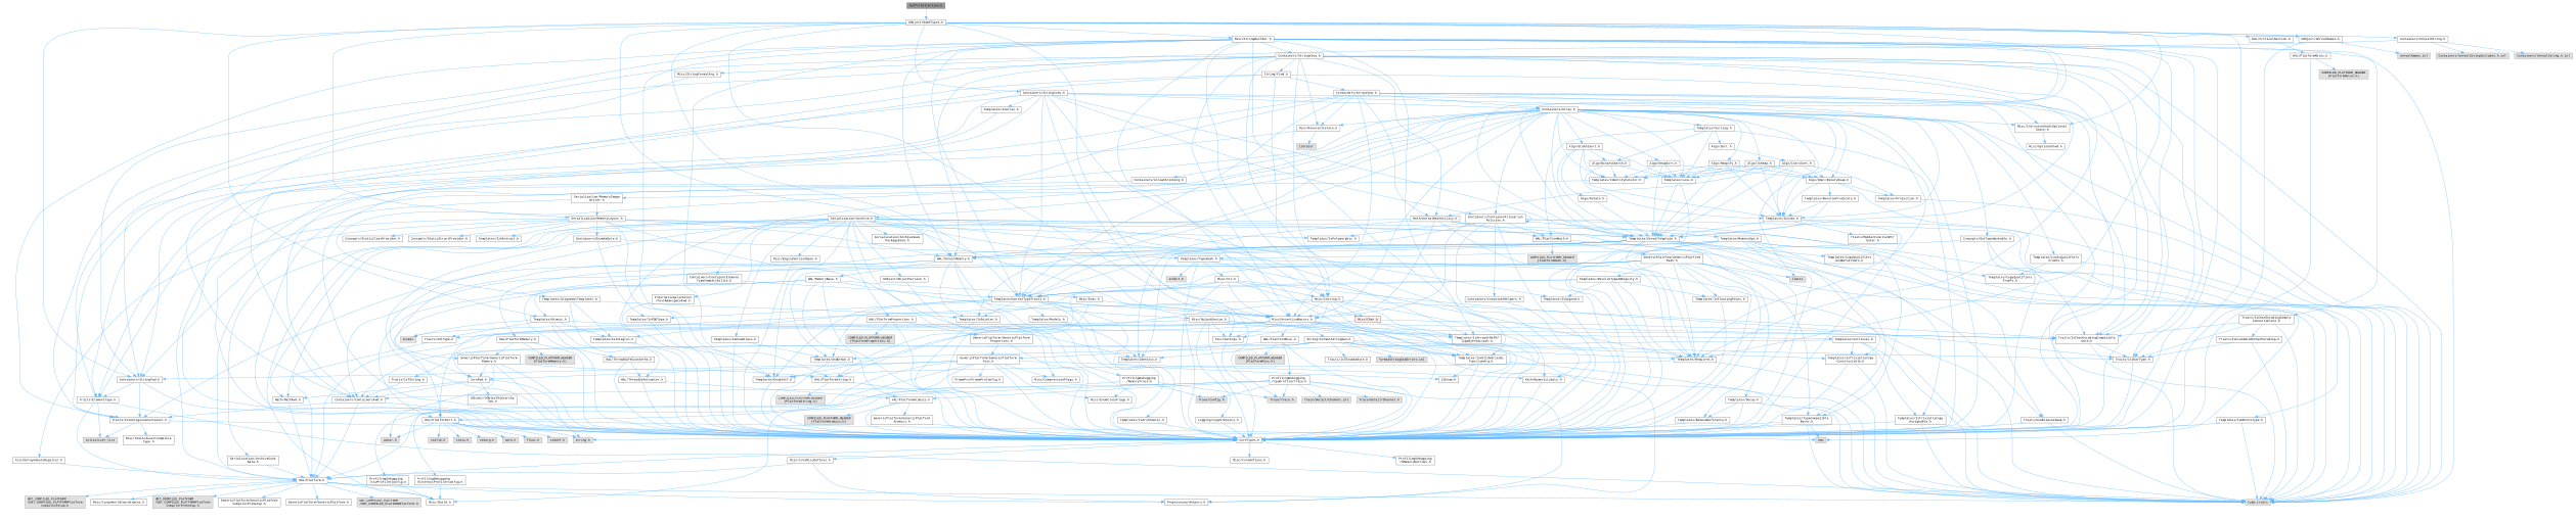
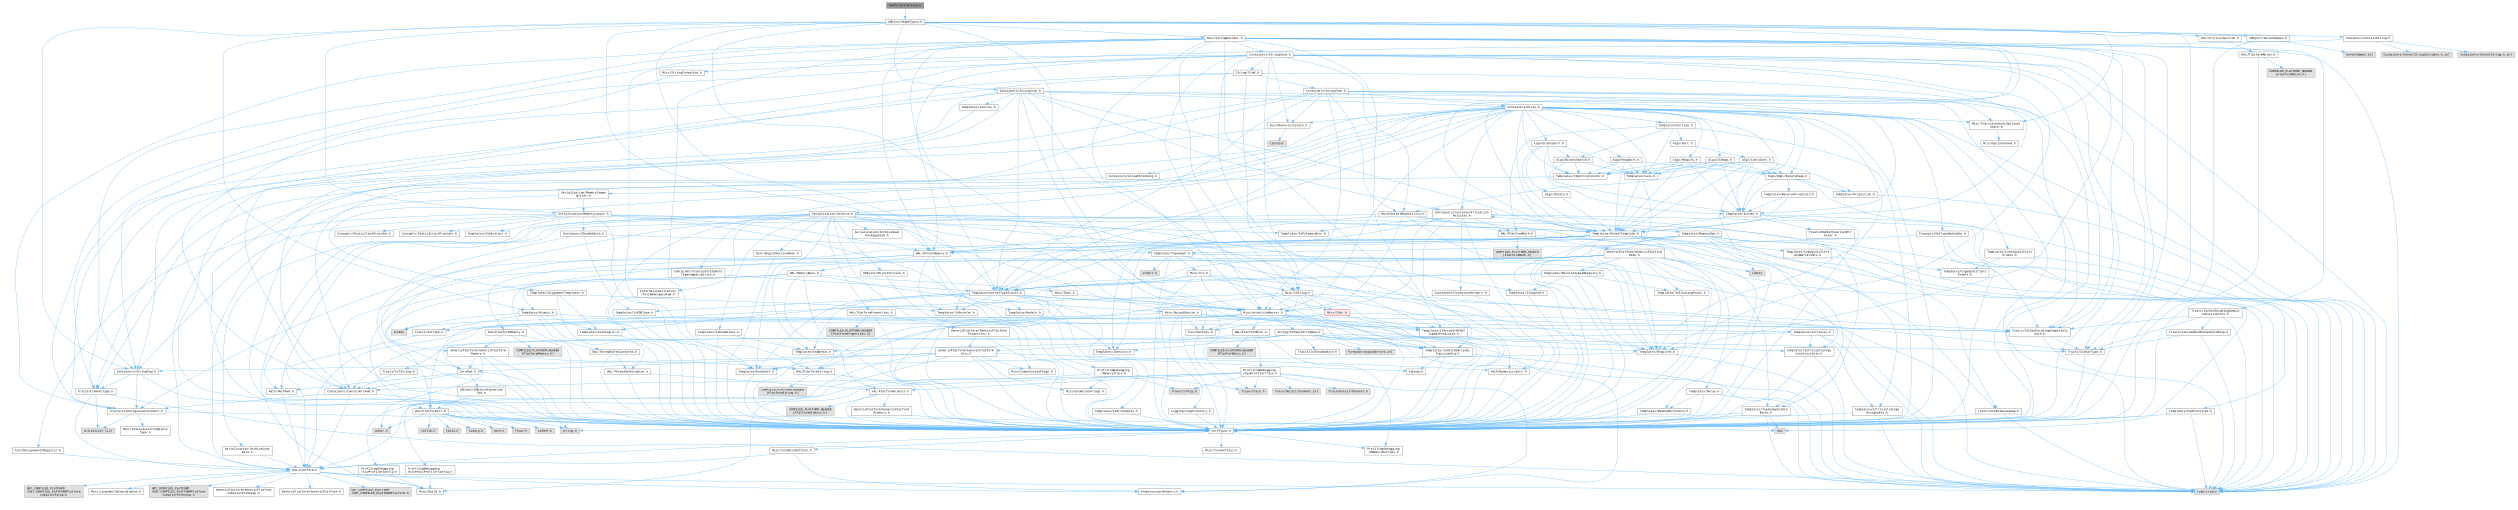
  digraph {
    fontname="Liberation Mono"
    node [color=grey40 fillcolor=white fontname="Liberation Mono" fontsize=10 shape=box style=filled]
    edge [color=steelblue1 fontname="Liberation Mono" fontsize=10 labelfontname=Helvetica labelfontsize=10 style=solid]
    n1 [color=gray40 fillcolor=grey60 fontcolor=black height=0.2 label="OutfitCollection.h" width=0.4]
    n2 [height=0.2 label="UObject/NameTypes.h" width=0.4]
    n3 [height=0.2 label="CoreTypes.h" width=0.4]
    n4 [height=0.2 label="Misc/AssertionMacros.h" width=0.4]
    n5 [height=0.2 label="Containers/StringFwd.h" width=0.4]
    n6 [color=grey60 fillcolor="#E0E0E0" height=0.2 label="Trace/Trace.h" width=0.4]
    n7 [height=0.2 label="HAL/UnrealMemory.h" width=0.4]
    n8 [height=0.2 label="Templates/Atomic.h" width=0.4]
    n9 [height=0.2 label="Templates/UnrealTypeTraits.h" width=0.4]
    n10 [height=0.2 label="Templates/UnrealTemplate.h" width=0.4]
    n11 [height=0.2 label="Containers/UnrealString.h" width=0.4]
    n12 [height=0.2 label="HAL/CriticalSection.h" width=0.4]
    n13 [height=0.2 label="Containers/StringConv.h" width=0.4]
    n14 [height=0.2 label="Misc/IntrusiveUnsetOptional\lState.h" width=0.4]
    n15 [height=0.2 label="Serialization/MemoryLayout.h" width=0.4]
    n16 [height=0.2 label="UObject/UnrealNames.h" width=0.4]
    n17 [height=0.2 label="Misc/StringBuilder.h" width=0.4]
    n18 [height=0.2 label="HAL/Platform.h" width=0.4]
    n19 [height=0.2 label="ProfilingDebugging\l/UMemoryDefines.h" width=0.4]
    n20 [height=0.2 label="Misc/CoreMiscDefines.h" width=0.4]
    n21 [height=0.2 label="Misc/CoreDefines.h" width=0.4]
    n22 [height=0.2 label="PreprocessorHelpers.h" width=0.4]
    n23 [height=0.2 label="HAL/PlatformMisc.h" width=0.4]
    n24 [height=0.2 label="Templates/EnableIf.h" width=0.4]
    n25 [height=0.2 label="Templates/IsArrayOrRefOf\lTypeByPredicate.h" width=0.4]
    n26 [height=0.2 label="Templates/IsValidVariadic\lFunctionArg.h" width=0.4]
    n27 [height=0.2 label="Traits/IsCharEncodingCompatible\lWith.h" width=0.4]
    n28 [height=0.2 label="Misc/VarArgs.h" width=0.4]
    n29 [height=0.2 label="String/FormatStringSan.h" width=0.4]
    n30 [color=grey60 fillcolor="#E0E0E0" height=0.2 label=atomic width=0.4]
    n31 [height=0.2 label="Traits/ElementType.h" width=0.4]
    n32 [height=0.2 label="Traits/IsContiguousContainer.h" width=0.4]
    n33 [height=0.2 label="GenericPlatform/GenericPlatform\lMemory.h" width=0.4]
    n34 [height=0.2 label="HAL/MemoryBase.h" width=0.4]
    n35 [height=0.2 label="HAL/PlatformMemory.h" width=0.4]
    n36 [height=0.2 label="ProfilingDebugging\l/MemoryTrace.h" width=0.4]
    n37 [height=0.2 label="Templates/IsPointer.h" width=0.4]
    n38 [height=0.2 label="HAL/ThreadSafeCounter.h" width=0.4]
    n39 [height=0.2 label="HAL/ThreadSafeCounter64.h" width=0.4]
    n40 [height=0.2 label="Templates/IsIntegral.h" width=0.4]
    n41 [height=0.2 label="Templates/IsTrivial.h" width=0.4]
    n42 [height=0.2 label="Traits/IntType.h" width=0.4]
    n43 [height=0.2 label="IsEnum.h" width=0.4]
    n44 [height=0.2 label="Templates/AndOrNot.h" width=0.4]
    n45 [height=0.2 label="Templates/IsTriviallyCopy\lConstructible.h" width=0.4]
    n46 [height=0.2 label="Templates/IsArithmetic.h" width=0.4]
    n47 [height=0.2 label="Templates/Models.h" width=0.4]
    n48 [height=0.2 label="Templates/IsPODType.h" width=0.4]
    n49 [color=grey60 fillcolor="#E0E0E0" height=0.2 label=type_traits width=0.4]
    n50 [height=0.2 label="Templates/Requires.h" width=0.4]
    n51 [height=0.2 label="Templates/Identity.h" width=0.4]
    n52 [height=0.2 label="Templates/CopyQualifiers\lAndRefsFromTo.h" width=0.4]
    n53 [height=0.2 label="Templates/RemoveReference.h" width=0.4]
    n54 [height=0.2 label="Templates/TypeCompatible\lBytes.h" width=0.4]
    n55 [height=0.2 label="Traits/UseBitwiseSwap.h" width=0.4]
    n56 [color=grey60 fillcolor="#E0E0E0" height=0.2 label="Containers/UnrealStringIncludes.h.inl" width=0.4]
    n57 [color=grey60 fillcolor="#E0E0E0" height=0.2 label="Containers/UnrealString.h.inl" width=0.4]
    n58 [height=0.2 label="Misc/StringFormatArg.h" width=0.4]
    n59 [height=0.2 label="HAL/PlatformMutex.h" width=0.4]
    n60 [height=0.2 label="Containers/ContainerAllocation\lPolicies.h" width=0.4]
    n61 [height=0.2 label="Containers/Array.h" width=0.4]
    n62 [height=0.2 label="Misc/CString.h" width=0.4]
    n63 [height=0.2 label="Templates/IsArray.h" width=0.4]
    n64 [height=0.2 label="Misc/OptionalFwd.h" width=0.4]
    n65 [height=0.2 label="Templates/IsPolymorphic.h" width=0.4]
    n66 [height=0.2 label="Concepts/StaticClassProvider.h" width=0.4]
    n67 [height=0.2 label="Concepts/StaticStructProvider.h" width=0.4]
    n68 [height=0.2 label="Containers/EnumAsByte.h" width=0.4]
    n69 [height=0.2 label="Misc/DelayedAutoRegister.h" width=0.4]
    n70 [height=0.2 label="Templates/IsAbstract.h" width=0.4]
    n71 [color=grey60 fillcolor="#E0E0E0" height=0.2 label="UnrealNames.inl" width=0.4]
    n72 [height=0.2 label="Traits/IsCharType.h" width=0.4]
    n73 [height=0.2 label="HAL/PlatformString.h" width=0.4]
    n74 [height=0.2 label="Containers/StringView.h" width=0.4]
    n75 [height=0.2 label="Traits/IsCharEncodingSimply\lConvertibleTo.h" width=0.4]
    n76 [height=0.2 label="Misc/Build.h" width=0.4]
    n77 [height=0.2 label="Misc/LargeWorldCoordinates.h" width=0.4]
    n78 [color=grey60 fillcolor="#E0E0E0" height=0.2 label="UBT_COMPILED_PLATFORM\l/UBT_COMPILED_PLATFORMPlatform\lCompilerPreSetup.h" width=0.4]
    n79 [height=0.2 label="GenericPlatform/GenericPlatform\lCompilerPreSetup.h" width=0.4]
    n80 [height=0.2 label="GenericPlatform/GenericPlatform.h" width=0.4]
    n81 [color=grey60 fillcolor="#E0E0E0" height=0.2 label="UBT_COMPILED_PLATFORM\l/UBT_COMPILED_PLATFORMPlatform.h" width=0.4]
    n82 [color=grey60 fillcolor="#E0E0E0" height=0.2 label="UBT_COMPILED_PLATFORM\l/UBT_COMPILED_PLATFORMPlatform\lCompilerSetup.h" width=0.4]
    n83 [height=0.2 label="GenericPlatform/GenericPlatform\lMisc.h" width=0.4]
    n84 [color=grey60 fillcolor="#E0E0E0" height=0.2 label="COMPILED_PLATFORM_HEADER\l(PlatformMisc.h)" width=0.4]
    n85 [height=0.2 label="ProfilingDebugging\l/CpuProfilerTrace.h" width=0.4]
    n86 [height=0.2 label="Containers/ContainersFwd.h" width=0.4]
    n87 [height=0.2 label="Traits/IsTEnumAsByte.h" width=0.4]
    n88 [height=0.2 label="Traits/IsTString.h" width=0.4]
    n89 [color=grey60 fillcolor="#E0E0E0" height=0.2 label="FormatStringSanErrors.inl" width=0.4]
    n90 [height=0.2 label="CoreFwd.h" width=0.4]
-   n91 [height=0.2 label="FramePro/FrameProConfig.h" width=0.4]
    n92 [height=0.2 label="HAL/PlatformCrt.h" width=0.4]
    n93 [height=0.2 label="Math/NumericLimits.h" width=0.4]
    n94 [height=0.2 label="Misc/CompressionFlags.h" width=0.4]
    n95 [height=0.2 label="Misc/EnumClassFlags.h" width=0.4]
    n96 [height=0.2 label="ProfilingDebugging\l/CsvProfilerConfig.h" width=0.4]
    n97 [height=0.2 label="ProfilingDebugging\l/ExternalProfilerConfig.h" width=0.4]
    n98 [height=0.2 label="HAL/PlatformAtomics.h" width=0.4]
    n99 [color=grey60 fillcolor="#E0E0E0" height=0.2 label="Trace/Config.h" width=0.4]
    n100 [color=grey60 fillcolor="#E0E0E0" height=0.2 label="Trace/Detail/Channel.h" width=0.4]
    n101 [color=grey60 fillcolor="#E0E0E0" height=0.2 label="Trace/Detail/Channel.inl" width=0.4]
    n102 [height=0.2 label="Math/MathFwd.h" width=0.4]
    n103 [height=0.2 label="UObject/UObjectHierarchy\lFwd.h" width=0.4]
    n104 [color=grey60 fillcolor="#E0E0E0" height=0.2 label=new width=0.4]
    n105 [color=grey60 fillcolor="#E0E0E0" height=0.2 label="wchar.h" width=0.4]
    n106 [color=grey60 fillcolor="#E0E0E0" height=0.2 label="stddef.h" width=0.4]
    n107 [color=grey60 fillcolor="#E0E0E0" height=0.2 label="stdlib.h" width=0.4]
    n108 [color=grey60 fillcolor="#E0E0E0" height=0.2 label="stdio.h" width=0.4]
    n109 [color=grey60 fillcolor="#E0E0E0" height=0.2 label="stdarg.h" width=0.4]
    n110 [color=grey60 fillcolor="#E0E0E0" height=0.2 label="math.h" width=0.4]
    n111 [color=grey60 fillcolor="#E0E0E0" height=0.2 label="float.h" width=0.4]
    n112 [color=grey60 fillcolor="#E0E0E0" height=0.2 label="string.h" width=0.4]
    n113 [color=grey60 fillcolor="#E0E0E0" height=0.2 label=initializer_list width=0.4]
    n114 [height=0.2 label="Misc/StaticAssertComplete\lType.h" width=0.4]
    n115 [height=0.2 label="GenericPlatform/GenericPlatform\lAtomics.h" width=0.4]
    n116 [color=grey60 fillcolor="#E0E0E0" height=0.2 label="COMPILED_PLATFORM_HEADER\l(PlatformAtomics.h)" width=0.4]
    n117 [height=0.2 label="Misc/Exec.h" width=0.4]
    n118 [height=0.2 label="Misc/OutputDevice.h" width=0.4]
    n119 [color=grey60 fillcolor="#E0E0E0" height=0.2 label="COMPILED_PLATFORM_HEADER\l(PlatformMemory.h)" width=0.4]
    n120 [color=grey60 fillcolor="#E0E0E0" height=0.2 label="COMPILED_PLATFORM_HEADER\l(PlatformString.h)" width=0.4]
    n121 [height=0.2 label="Logging/LogVerbosity.h" width=0.4]
    n122 [height=0.2 label="Templates/IsTriviallyCopy\lAssignable.h" width=0.4]
    n123 [height=0.2 label="Templates/IsUECoreType.h" width=0.4]
    n124 [height=0.2 label="Templates/CopyQualifiers\lFromTo.h" width=0.4]
    n125 [color=grey60 fillcolor="#E0E0E0" height=0.2 label="COMPILED_PLATFORM_HEADER\l(PlatformMutex.h)" width=0.4]
    n126 [height=0.2 label="Containers/ContainerHelpers.h" width=0.4]
    n127 [height=0.2 label="HAL/PlatformMath.h" width=0.4]
    n128 [height=0.2 label="Templates/MemoryOps.h" width=0.4]
    n129 [color=grey60 fillcolor="#E0E0E0" height=0.2 label=limits width=0.4]
    n130 [height=0.2 label="Misc/ReverseIterate.h" width=0.4]
    n131 [height=0.2 label="Containers/AllowShrinking.h" width=0.4]
    n132 [height=0.2 label="Containers/ContainerElement\lTypeCompatibility.h" width=0.4]
    n133 [height=0.2 label="Serialization/Archive.h" width=0.4]
    n134 [height=0.2 label="Serialization/MemoryImage\lWriter.h" width=0.4]
    n135 [height=0.2 label="Algo/Heapify.h" width=0.4]
    n136 [height=0.2 label="Algo/Impl/BinaryHeap.h" width=0.4]
    n137 [height=0.2 label="Templates/Invoke.h" width=0.4]
    n138 [height=0.2 label="Templates/IdentityFunctor.h" width=0.4]
    n139 [height=0.2 label="Templates/Less.h" width=0.4]
    n140 [height=0.2 label="Algo/HeapSort.h" width=0.4]
    n141 [height=0.2 label="Algo/IsHeap.h" width=0.4]
    n142 [height=0.2 label="Algo/StableSort.h" width=0.4]
    n143 [height=0.2 label="Concepts/GetTypeHashable.h" width=0.4]
    n144 [height=0.2 label="Templates/LosesQualifiers\lFromTo.h" width=0.4]
    n145 [height=0.2 label="Templates/Sorting.h" width=0.4]
    n146 [height=0.2 label="Templates/AlignmentTemplates.h" width=0.4]
    n147 [color=red fillcolor="#FFF0F0" height=0.2 label="Misc/Char.h" width=0.4]
    n148 [height=0.2 label="GenericPlatform/GenericPlatform\lMath.h" width=0.4]
    n149 [color=grey60 fillcolor="#E0E0E0" height=0.2 label="COMPILED_PLATFORM_HEADER\l(PlatformMath.h)" width=0.4]
    n150 [height=0.2 label="Templates/Decay.h" width=0.4]
    n151 [height=0.2 label="Templates/IsFloatingPoint.h" width=0.4]
    n152 [height=0.2 label="Templates/ResolveTypeAmbiguity.h" width=0.4]
    n153 [height=0.2 label="Templates/IsSigned.h" width=0.4]
    n154 [color=grey60 fillcolor="#E0E0E0" height=0.2 label=iterator width=0.4]
    n155 [height=0.2 label="HAL/PlatformProperties.h" width=0.4]
    n156 [height=0.2 label="Internationalization\l/TextNamespaceFwd.h" width=0.4]
    n157 [height=0.2 label="Misc/EngineVersionBase.h" width=0.4]
    n158 [height=0.2 label="Serialization/ArchiveCook\lData.h" width=0.4]
    n159 [height=0.2 label="Serialization/ArchiveSave\lPackageData.h" width=0.4]
    n160 [height=0.2 label="Templates/IsEnumClass.h" width=0.4]
    n161 [height=0.2 label="UObject/ObjectVersion.h" width=0.4]
    n162 [height=0.2 label="Templates/Projection.h" width=0.4]
    n163 [height=0.2 label="Templates/ReversePredicate.h" width=0.4]
    n164 [height=0.2 label="Traits/MemberFunctionPtr\lOuter.h" width=0.4]
    n165 [height=0.2 label="Algo/BinarySearch.h" width=0.4]
    n166 [height=0.2 label="Algo/Rotate.h" width=0.4]
    n167 [height=0.2 label="Templates/TypeHash.h" width=0.4]
    n168 [height=0.2 label="Algo/Sort.h" width=0.4]
    n169 [height=0.2 label="GenericPlatform/GenericPlatform\lProperties.h" width=0.4]
    n170 [color=grey60 fillcolor="#E0E0E0" height=0.2 label="COMPILED_PLATFORM_HEADER\l(PlatformProperties.h)" width=0.4]
    n171 [height=0.2 label="Misc/Crc.h" width=0.4]
    n172 [color=grey60 fillcolor="#E0E0E0" height=0.2 label="stdint.h" width=0.4]
    n173 [height=0.2 label="Algo/IntroSort.h" width=0.4]
    n174 [height=0.2 label="Math/UnrealMathUtility.h" width=0.4]
    n175 [height=0.2 label="String/Find.h" width=0.4]
    n176 [height=0.2 label="Traits/IsFixedWidthCharEncoding.h" width=0.4]
    n177 [height=0.2 label="Containers/ArrayView.h" width=0.4]
    n1 -> n2
    n2 -> n3
    n2 -> n4
    n2 -> n5
    n2 -> n6
    n2 -> n7
    n2 -> n8
    n2 -> n9
    n2 -> n10
    n2 -> n11
    n2 -> n12
    n2 -> n13
    n2 -> n14
    n2 -> n15
    n2 -> n16
    n2 -> n17
    n3 -> n18
    n3 -> n19
    n3 -> n20
    n3 -> n21
    n4 -> n3
    n4 -> n18
    n4 -> n22
    n4 -> n23
    n4 -> n24
    n4 -> n25
    n4 -> n26
    n4 -> n27
    n4 -> n28
    n4 -> n29
    n4 -> n30
    n5 -> n3
    n5 -> n31
    n5 -> n32
    n7 -> n3
    n7 -> n33
    n7 -> n34
    n7 -> n35
    n7 -> n36
    n7 -> n37
    n8 -> n30
    n8 -> n38
    n8 -> n39
    n8 -> n40
    n8 -> n41
    n8 -> n42
    n9 -> n3
    n9 -> n4
    n9 -> n24
    n9 -> n37
    n9 -> n43
    n9 -> n44
    n9 -> n45
    n9 -> n46
    n9 -> n47
    n9 -> n48
    n10 -> n3
    n10 -> n7
    n10 -> n9
    n10 -> n32
    n10 -> n37
    n10 -> n49
    n10 -> n50
    n10 -> n51
    n10 -> n52
    n10 -> n53
    n10 -> n54
    n10 -> n55
    n11 -> n56
    n11 -> n57
    n11 -> n58
    n12 -> n59
    n13 -> n3
    n13 -> n4
    n13 -> n9
    n13 -> n10
    n13 -> n27
    n13 -> n31
    n13 -> n32
    n13 -> n49
    n13 -> n60
    n13 -> n61
    n13 -> n62
    n13 -> n63
    n14 -> n64
    n15 -> n5
    n15 -> n7
    n15 -> n10
    n15 -> n24
-   n15 -> n51
+   n15 -> n47
    n15 -> n65
    n15 -> n66
    n15 -> n67
    n15 -> n68
    n15 -> n69
    n15 -> n70
    n16 -> n3
    n16 -> n71
    n17 -> n3
    n17 -> n4
    n17 -> n5
    n17 -> n7
    n17 -> n9
    n17 -> n10
    n17 -> n24
    n17 -> n25
    n17 -> n26
    n17 -> n27
    n17 -> n32
    n17 -> n49
    n17 -> n50
    n17 -> n62
    n17 -> n72
    n17 -> n73
    n17 -> n74
    n17 -> n75
    n18 -> n22
    n18 -> n49
    n18 -> n76
    n18 -> n77
    n18 -> n78
    n18 -> n79
    n18 -> n80
    n18 -> n81
    n18 -> n82
    n20 -> n18
    n20 -> n22
-   n23 -> n3
+   n23 -> n19
    n23 -> n83
    n23 -> n84
    n23 -> n85
    n24 -> n3
    n25 -> n3
    n26 -> n3
    n26 -> n43
    n26 -> n49
    n27 -> n49
    n27 -> n72
    n28 -> n3
    n29 -> n3
    n29 -> n26
    n29 -> n49
    n29 -> n50
    n29 -> n51
    n29 -> n72
    n29 -> n86
    n29 -> n87
    n29 -> n88
    n29 -> n89
    n31 -> n18
    n31 -> n49
    n31 -> n113
    n32 -> n3
    n32 -> n113
    n32 -> n114
    n33 -> n3
    n33 -> n73
    n33 -> n90
    n33 -> n105
    n33 -> n112
    n34 -> n3
    n34 -> n8
    n34 -> n92
    n34 -> n98
    n34 -> n117
    n34 -> n118
    n35 -> n3
    n35 -> n33
    n35 -> n119
    n36 -> n6
    n36 -> n18
    n36 -> n95
    n36 -> n99
    n37 -> n3
    n38 -> n3
    n38 -> n98
    n39 -> n3
    n39 -> n38
    n40 -> n3
    n41 -> n44
    n41 -> n45
    n41 -> n49
    n41 -> n122
    n42 -> n18
    n44 -> n3
    n45 -> n3
    n45 -> n49
    n46 -> n3
    n47 -> n51
    n48 -> n3
    n50 -> n24
    n50 -> n49
    n52 -> n124
    n53 -> n3
    n54 -> n3
    n54 -> n49
    n54 -> n104
    n54 -> n112
    n55 -> n3
    n55 -> n49
    n58 -> n86
    n59 -> n3
    n59 -> n125
    n60 -> n3
    n60 -> n4
    n60 -> n7
    n60 -> n49
    n60 -> n54
    n60 -> n60
    n60 -> n65
    n60 -> n93
    n60 -> n126
    n60 -> n127
    n60 -> n128
    n61 -> n3
    n61 -> n4
    n61 -> n7
    n61 -> n9
    n61 -> n10
    n61 -> n14
    n61 -> n31
    n61 -> n49
    n61 -> n50
    n61 -> n60
    n61 -> n129
    n61 -> n130
    n61 -> n131
    n61 -> n132
    n61 -> n133
    n61 -> n134
    n61 -> n135
    n61 -> n136
    n61 -> n137
    n61 -> n138
    n61 -> n139
    n61 -> n140
    n61 -> n141
    n61 -> n142
    n61 -> n143
    n61 -> n144
    n61 -> n145
    n61 -> n146
    n62 -> n3
    n62 -> n4
    n62 -> n25
    n62 -> n26
    n62 -> n27
    n62 -> n28
    n62 -> n73
    n62 -> n92
    n62 -> n147
    n63 -> n3
    n68 -> n3
    n68 -> n48
    n68 -> n167
    n69 -> n18
    n72 -> n3
    n73 -> n3
    n73 -> n120
    n74 -> n3
    n74 -> n4
    n74 -> n5
    n74 -> n7
    n74 -> n10
    n74 -> n27
    n74 -> n31
    n74 -> n32
    n74 -> n49
    n74 -> n50
    n74 -> n62
    n74 -> n72
    n74 -> n93
    n74 -> n130
    n74 -> n174
    n74 -> n175
    n75 -> n27
    n75 -> n49
    n75 -> n72
    n75 -> n176
    n83 -> n3
    n83 -> n5
    n83 -> n90
-   n83 -> n91
-   n83 -> n92
+   n103 -> n92
    n83 -> n93
    n83 -> n94
    n83 -> n95
    n83 -> n96
    n83 -> n97
    n85 -> n3
    n85 -> n6
    n85 -> n22
    n85 -> n76
    n85 -> n86
    n85 -> n98
    n85 -> n99
    n85 -> n100
    n85 -> n101
    n86 -> n3
    n86 -> n18
    n86 -> n32
    n88 -> n86
    n90 -> n3
    n90 -> n86
    n90 -> n102
    n90 -> n103
    n92 -> n104
    n92 -> n105
    n92 -> n106
    n92 -> n107
    n92 -> n108
    n92 -> n109
    n92 -> n110
    n92 -> n111
    n92 -> n112
    n93 -> n3
    n96 -> n76
    n97 -> n76
    n98 -> n3
    n98 -> n115
    n98 -> n116
    n102 -> n18
    n115 -> n3
    n117 -> n3
    n117 -> n4
    n118 -> n3
    n118 -> n25
    n118 -> n26
    n118 -> n27
    n118 -> n28
    n118 -> n90
    n118 -> n121
    n121 -> n3
    n122 -> n3
    n122 -> n49
    n123 -> n3
    n123 -> n49
    n126 -> n3
    n127 -> n3
    n127 -> n148
    n127 -> n149
    n128 -> n3
    n128 -> n7
    n128 -> n9
    n128 -> n45
    n128 -> n49
    n128 -> n50
    n128 -> n55
    n128 -> n104
    n128 -> n122
    n130 -> n18
    n130 -> n154
    n131 -> n3
    n132 -> n3
    n132 -> n9
    n133 -> n3
    n133 -> n4
    n133 -> n10
    n133 -> n24
    n133 -> n25
    n133 -> n26
    n133 -> n27
    n133 -> n28
    n133 -> n76
    n133 -> n90
    n133 -> n94
    n133 -> n102
    n133 -> n153
    n133 -> n155
    n133 -> n156
    n133 -> n157
    n133 -> n158
    n133 -> n159
    n133 -> n160
    n133 -> n161
    n134 -> n3
    n134 -> n15
    n135 -> n10
    n135 -> n136
    n135 -> n137
    n135 -> n138
    n135 -> n139
    n136 -> n49
    n136 -> n137
    n136 -> n162
    n136 -> n163
    n137 -> n3
    n137 -> n10
    n137 -> n49
    n137 -> n164
    n138 -> n18
    n139 -> n3
    n139 -> n10
    n140 -> n10
    n140 -> n136
    n140 -> n138
    n140 -> n139
    n141 -> n10
    n141 -> n136
    n141 -> n137
    n141 -> n138
    n141 -> n139
    n142 -> n10
    n142 -> n137
    n142 -> n138
    n142 -> n139
    n142 -> n165
    n142 -> n166
    n143 -> n3
    n143 -> n123
    n143 -> n167
    n144 -> n49
    n144 -> n124
    n145 -> n3
    n145 -> n127
    n145 -> n139
    n145 -> n165
    n145 -> n168
    n146 -> n3
    n146 -> n37
    n146 -> n40
    n147 -> n3
    n147 -> n42
    n147 -> n49
    n148 -> n3
    n148 -> n9
    n148 -> n44
    n148 -> n49
    n148 -> n50
    n148 -> n54
    n148 -> n86
    n148 -> n92
    n148 -> n129
    n148 -> n150
    n148 -> n151
    n148 -> n152
    n150 -> n3
    n150 -> n49
    n150 -> n53
    n151 -> n3
    n152 -> n3
    n152 -> n9
    n152 -> n40
    n152 -> n50
    n152 -> n151
    n152 -> n153
    n153 -> n3
    n155 -> n3
    n155 -> n169
    n155 -> n170
    n156 -> n3
    n157 -> n3
    n158 -> n18
    n160 -> n3
    n160 -> n44
    n161 -> n3
    n162 -> n49
    n163 -> n10
    n163 -> n137
    n165 -> n137
    n165 -> n138
    n165 -> n139
    n166 -> n10
    n167 -> n3
    n167 -> n49
    n167 -> n50
    n167 -> n171
    n167 -> n172
    n168 -> n173
    n169 -> n3
    n169 -> n83
    n171 -> n3
    n171 -> n4
    n171 -> n9
    n171 -> n62
    n171 -> n72
    n171 -> n73
    n171 -> n147
    n173 -> n10
    n173 -> n136
    n173 -> n137
    n173 -> n138
    n173 -> n139
    n173 -> n162
    n173 -> n174
    n174 -> n3
    n174 -> n4
    n174 -> n50
    n174 -> n51
    n174 -> n102
    n174 -> n127
    n175 -> n3
    n175 -> n5
    n175 -> n62
    n175 -> n86
    n175 -> n177
    n176 -> n49
    n176 -> n72
    n177 -> n3
    n177 -> n4
    n177 -> n9
    n177 -> n14
    n177 -> n31
    n177 -> n49
    n177 -> n61
    n177 -> n86
    n177 -> n130
    n177 -> n137
    n177 -> n174
  }
